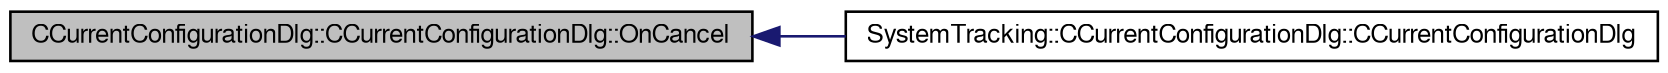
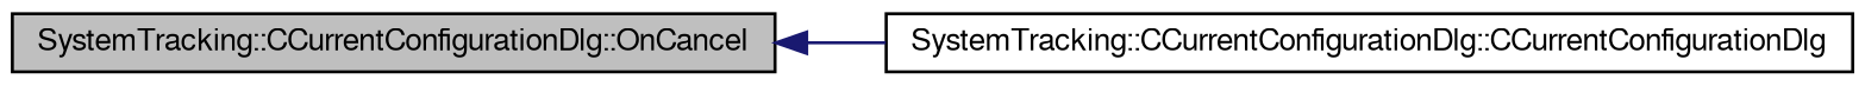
  digraph {
    rankdir=LR
    node [color=black fontname=FreeSans fontsize=10 shape=record style=filled]
-   n1 [fillcolor=grey75 fontcolor=black height=0.2 label="CCurrentConfigurationDlg::CCurrentConfigurationDlg::OnCancel" width=0.4]
+   n1 [fillcolor=grey75 fontcolor=black height=0.2 label="SystemTracking::CCurrentConfigurationDlg::OnCancel" width=0.4]
    n2 [fillcolor=white height=0.2 label="SystemTracking::CCurrentConfigurationDlg::CCurrentConfigurationDlg" width=0.4]
    n1 -> n2 [color=midnightblue dir=back fontname=FreeSans fontsize=10 labelfontname=FreeSans labelfontsize=10 style=solid]
  }
